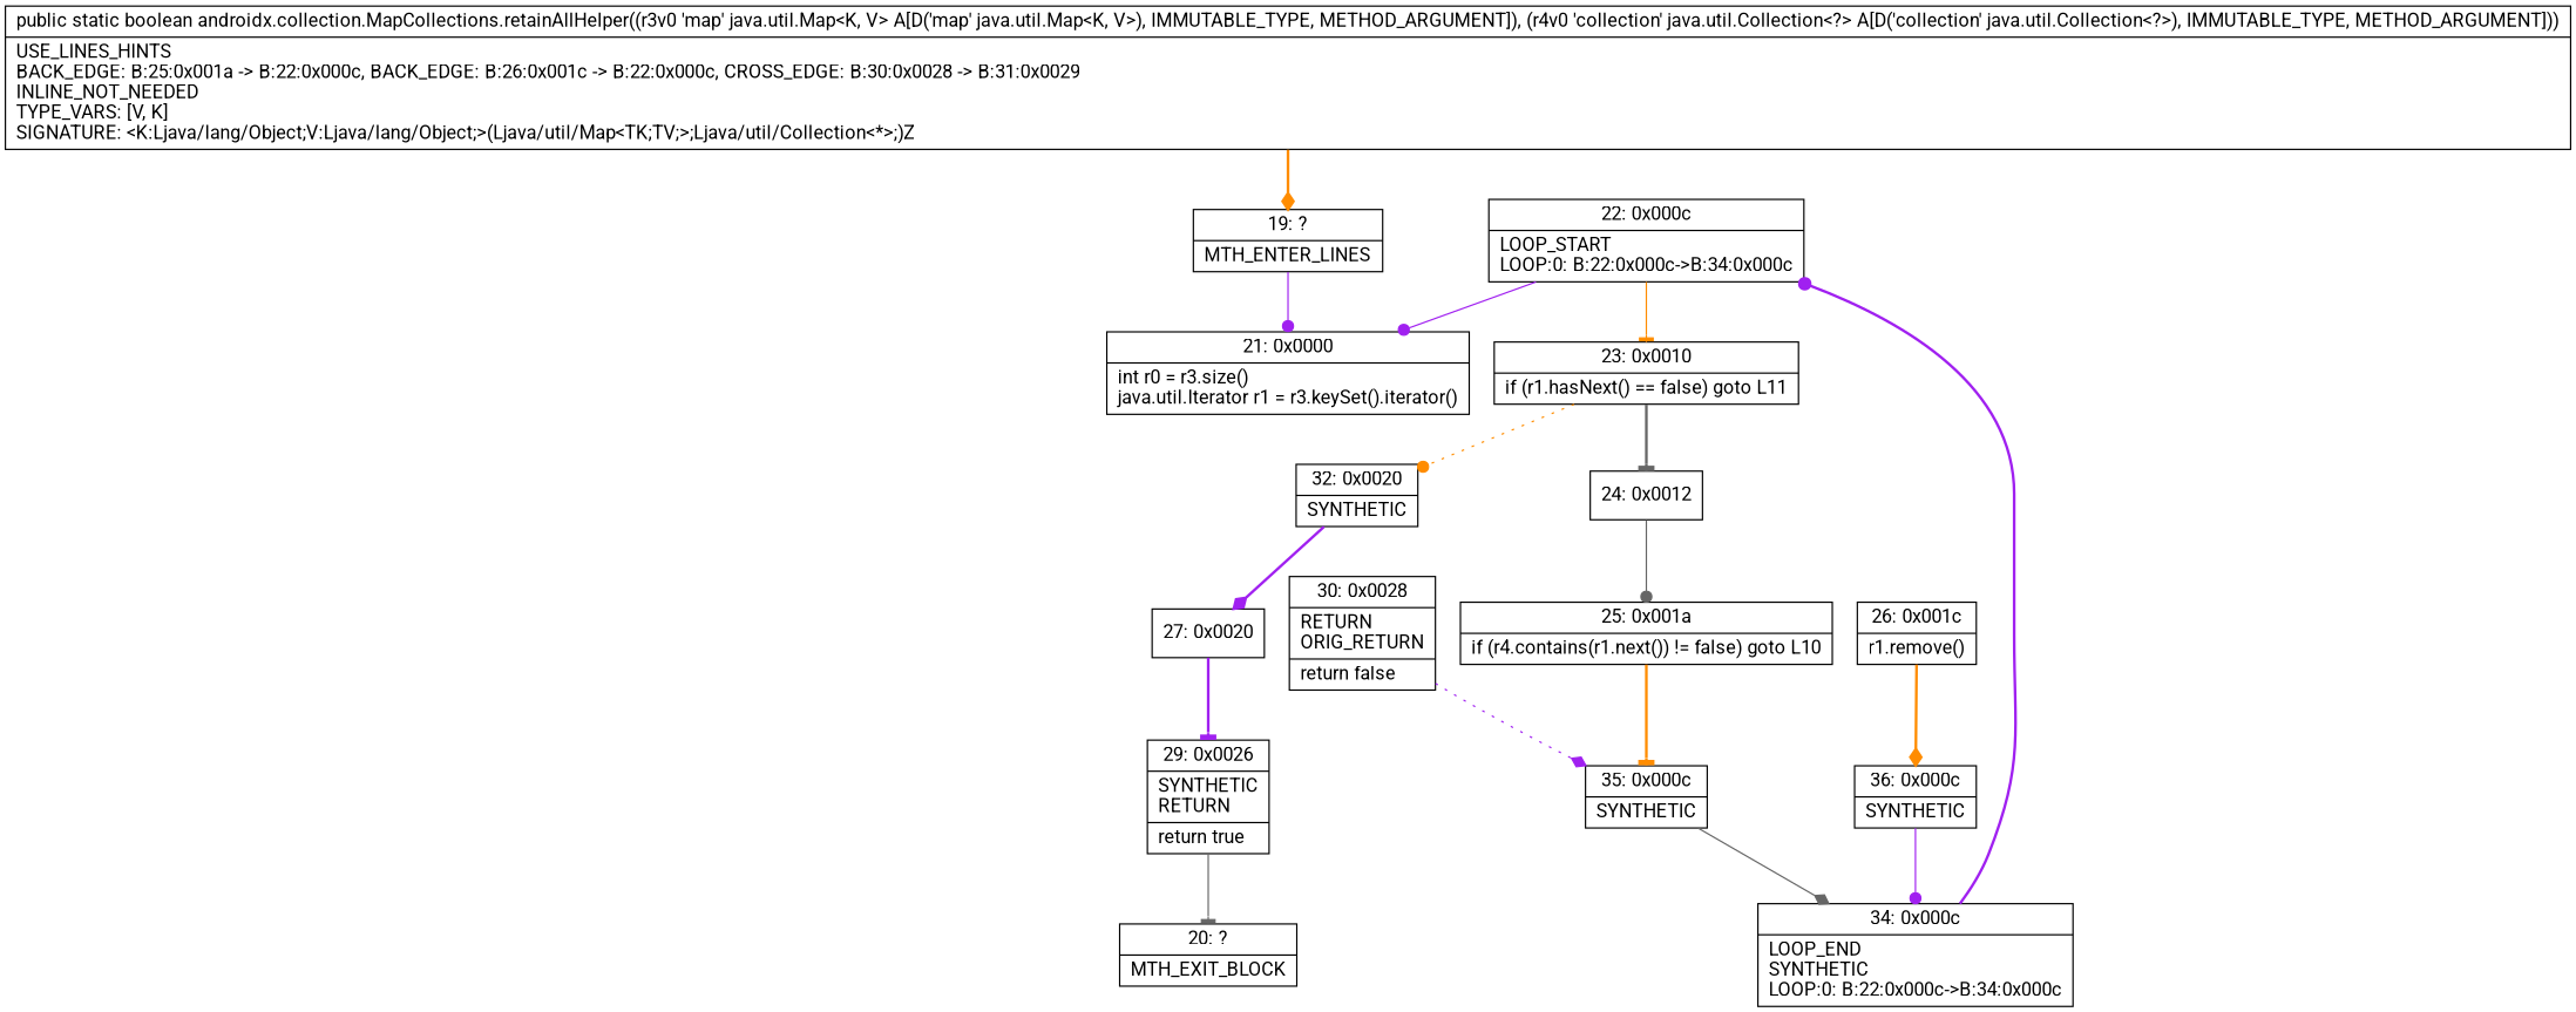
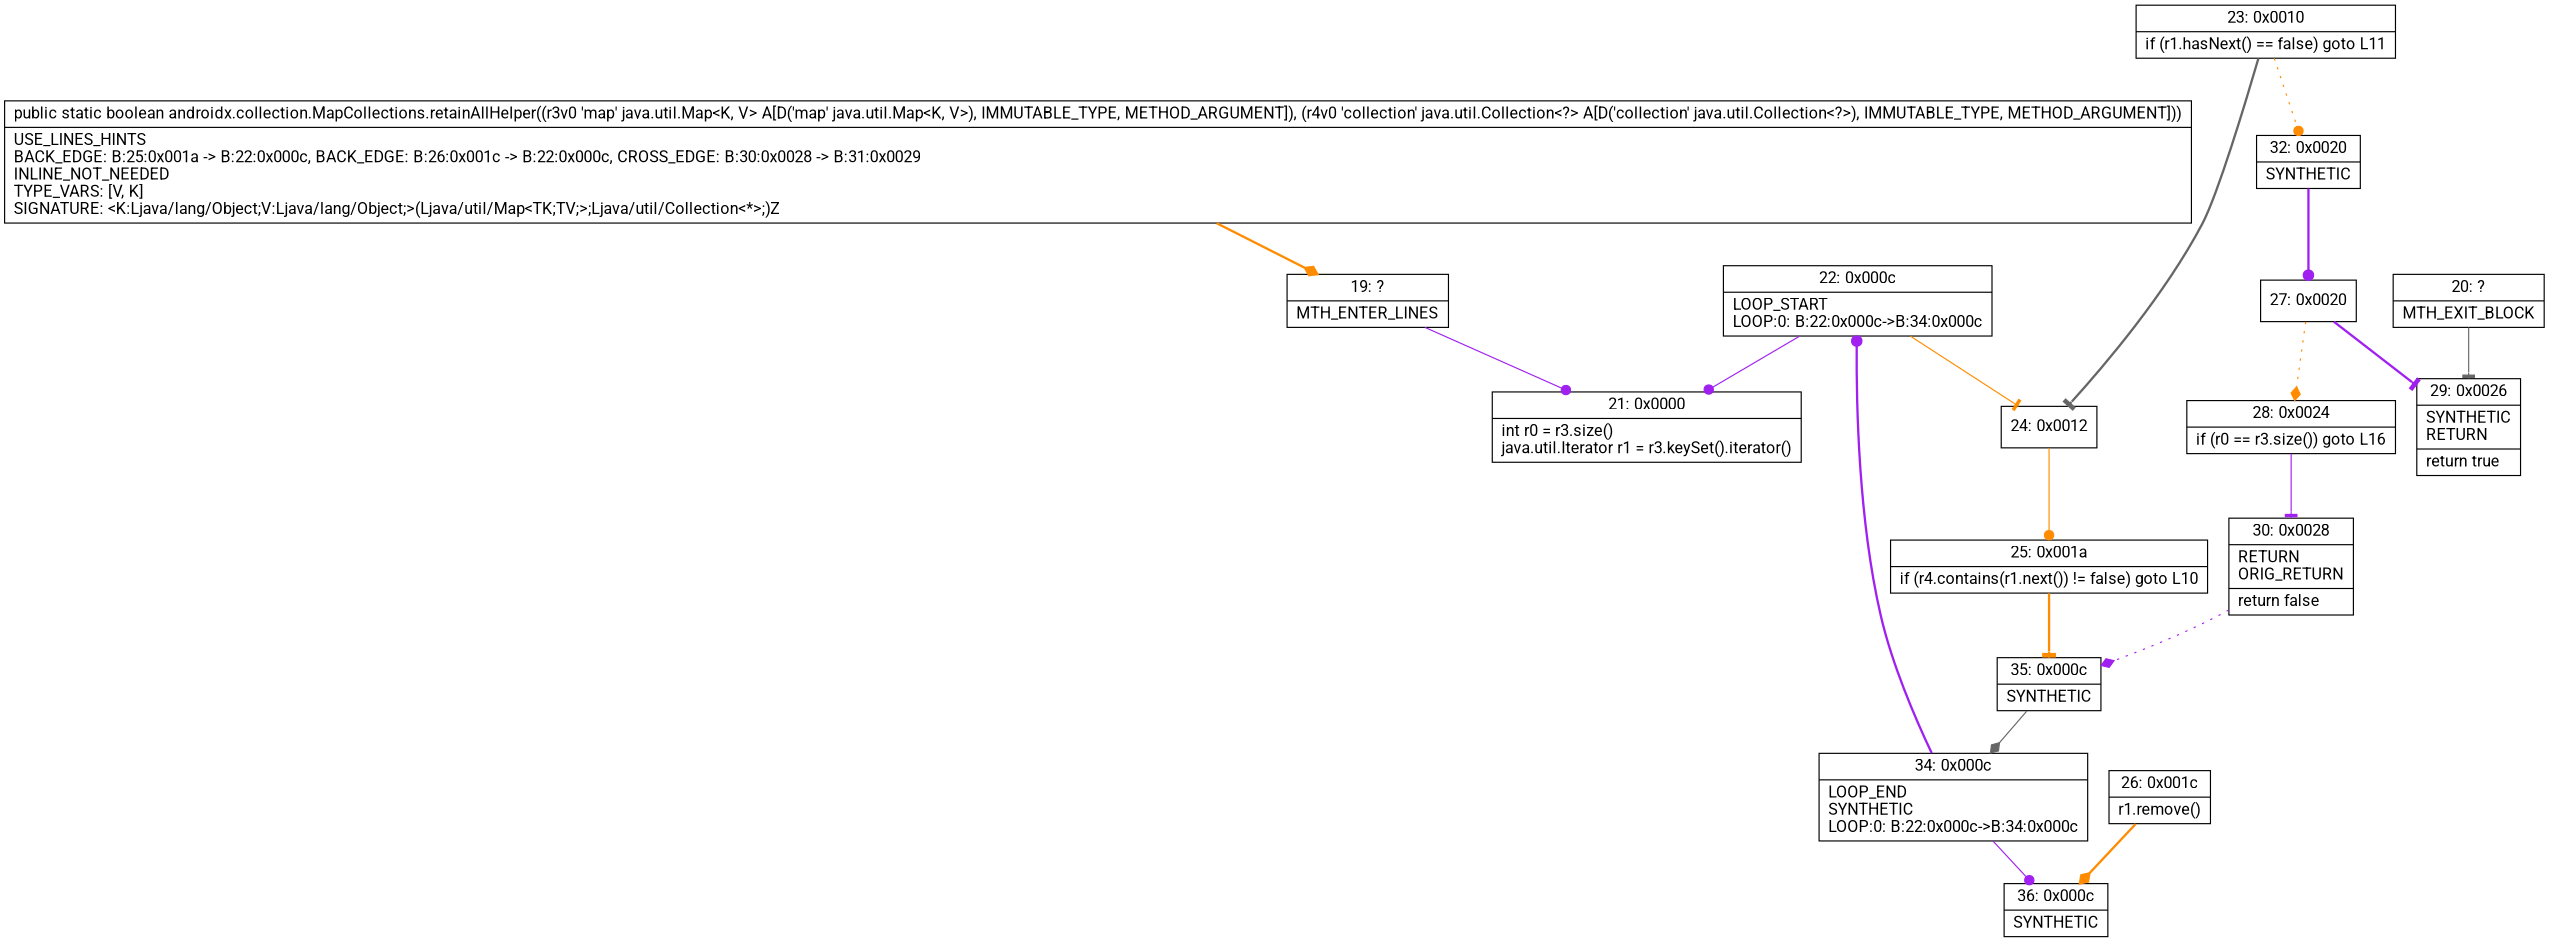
  digraph {
    fontname=Roboto
    node [fontname=Roboto shape=record]
    edge [arrowhead=dot color=purple fontname=Roboto style=solid]
    n1 [label="{19\:\ ?|MTH_ENTER_LINES\l}"]
    n2 [label="{21\:\ 0x0000|int r0 = r3.size()\ljava.util.Iterator r1 = r3.keySet().iterator()\l}"]
    n3 [label="{22\:\ 0x000c|LOOP_START\lLOOP:0: B:22:0x000c\-\>B:34:0x000c\l}"]
    n4 [label="{23\:\ 0x0010|if (r1.hasNext() == false) goto L11\l}"]
    n5 [label="{24\:\ 0x0012}"]
    n6 [label="{32\:\ 0x0020|SYNTHETIC\l}"]
    n7 [label="{25\:\ 0x001a|if (r4.contains(r1.next()) != false) goto L10\l}"]
    n8 [label="{27\:\ 0x0020}"]
    n9 [label="{35\:\ 0x000c|SYNTHETIC\l}"]
    n10 [label="{34\:\ 0x000c|LOOP_END\lSYNTHETIC\lLOOP:0: B:22:0x000c\-\>B:34:0x000c\l}"]
    n11 [label="{26\:\ 0x001c|r1.remove()\l}"]
    n12 [label="{36\:\ 0x000c|SYNTHETIC\l}"]
+   n13 [label="{28\:\ 0x0024|if (r0 == r3.size()) goto L16\l}"]
    n14 [label="{29\:\ 0x0026|SYNTHETIC\lRETURN\l|return true\l}"]
    n15 [label="{30\:\ 0x0028|RETURN\lORIG_RETURN\l|return false\l}"]
    n16 [label="{20\:\ ?|MTH_EXIT_BLOCK\l}"]
    n17 [label="{public static boolean androidx.collection.MapCollections.retainAllHelper((r3v0 'map' java.util.Map\<K, V\> A[D('map' java.util.Map\<K, V\>), IMMUTABLE_TYPE, METHOD_ARGUMENT]), (r4v0 'collection' java.util.Collection\<?\> A[D('collection' java.util.Collection\<?\>), IMMUTABLE_TYPE, METHOD_ARGUMENT]))  | USE_LINES_HINTS\lBACK_EDGE: B:25:0x001a \-\> B:22:0x000c, BACK_EDGE: B:26:0x001c \-\> B:22:0x000c, CROSS_EDGE: B:30:0x0028 \-\> B:31:0x0029\lINLINE_NOT_NEEDED\lTYPE_VARS: [V, K]\lSIGNATURE: \<K:Ljava\/lang\/Object;V:Ljava\/lang\/Object;\>(Ljava\/util\/Map\<TK;TV;\>;Ljava\/util\/Collection\<*\>;)Z\l}"]
    n1 -> n2
    n3 -> n2
-   n3 -> n4 [arrowhead=tee color=darkorange]
+   n3 -> n5 [arrowhead=tee color=darkorange]
    n4 -> n5 [arrowhead=tee color=gray40 style=bold]
    n4 -> n6 [color=darkorange style=dotted]
-   n5 -> n7 [color=gray40]
-   n6 -> n8 [arrowhead=diamond style=bold]
+   n5 -> n7 [color=darkorange]
+   n6 -> n8 [style=bold]
    n7 -> n9 [arrowhead=tee color=darkorange style=bold]
+   n8 -> n13 [arrowhead=diamond color=darkorange style=dotted]
    n8 -> n14 [arrowhead=tee style=bold]
    n9 -> n10 [arrowhead=diamond color=gray40]
    n10 -> n3 [style=bold]
    n11 -> n12 [arrowhead=diamond color=darkorange style=bold]
-   n12 -> n10
-   n14 -> n16 [arrowhead=tee color=gray40]
+   n10 -> n12
+   n13 -> n15 [arrowhead=tee]
+   n16 -> n14 [arrowhead=tee color=gray40]
    n15 -> n9 [arrowhead=diamond style=dotted]
    n17 -> n1 [arrowhead=diamond color=darkorange style=bold]
  }
